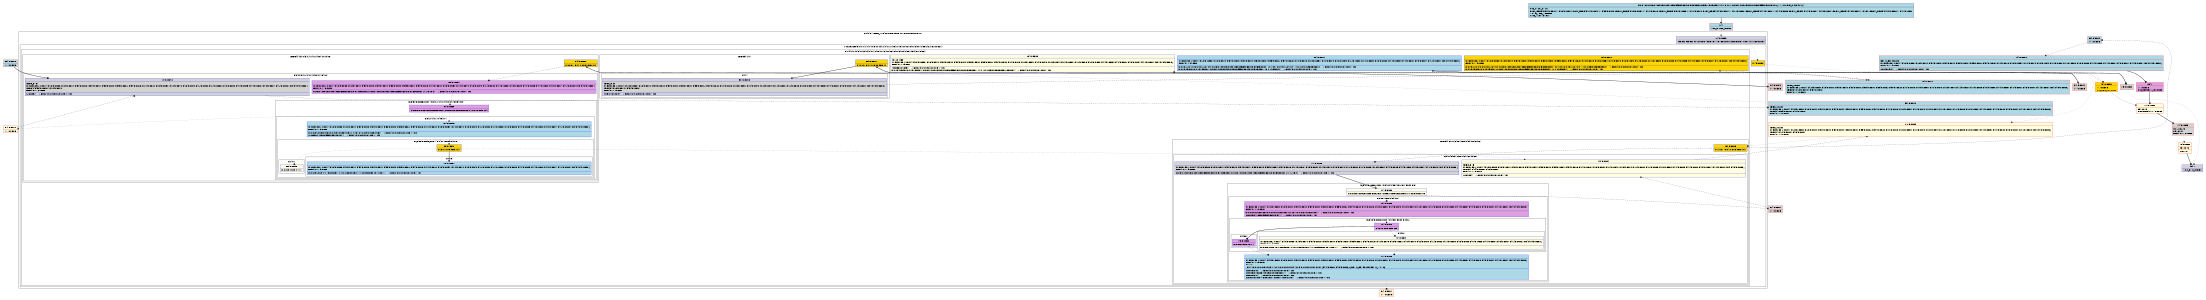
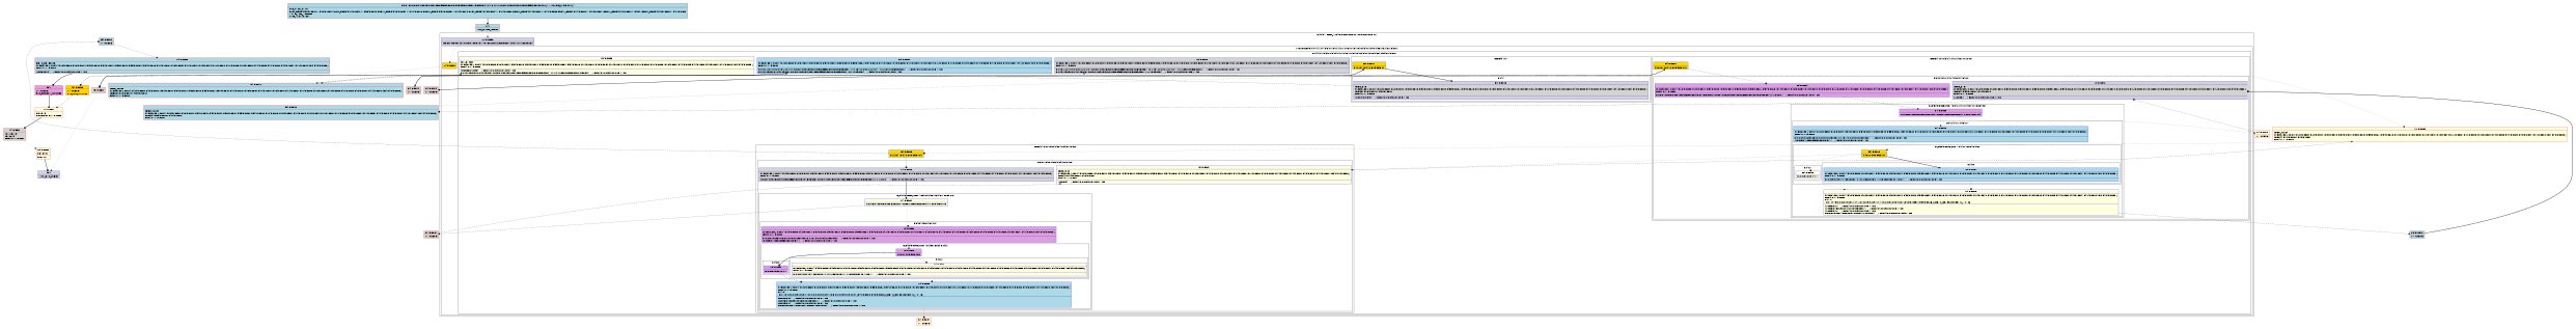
  digraph {
    fontname=Lato
    node [color=blue fillcolor=lightgrey fontname=Lato shape=record style=filled]
    edge [arrowhead=dot fontname=Lato style=dotted]
    n1 [label="{51\:\ 0x0018|LOOP_END\lTryCatch #0 \{, blocks: (B:48:0x0009, B:49:0x0012, B:51:0x0018, B:52:0x0022, B:53:0x002d, B:55:0x0034, B:57:0x0040, B:61:0x0069, B:60:0x0051, B:62:0x007b, B:63:0x007f, B:64:0x008a, B:66:0x0090, B:68:0x009c, B:72:0x00c5, B:71:0x00ad, B:73:0x00d7, B:74:0x00db), top: B:79:0x0009 \}\lLOOP:0: B:49:0x0012\-\>B:51:0x0018\lCatch: all \-\> 0x00dd\l|r2.next().onStart()     \/\/ Catch: java.lang.Throwable \-\> Ldd\l}"]
    n2 [fillcolor=gold label="{50\:\ 0x0016|if (r2.hasNext() != false) goto L7\l}"]
    n3 [fillcolor=lightyellow label="{59\:\ 0x004e|java.lang.String r7 = \"\"\l}"]
    n4 [fillcolor=lightblue label="{60\:\ 0x0051|TryCatch #0 \{, blocks: (B:48:0x0009, B:49:0x0012, B:51:0x0018, B:52:0x0022, B:53:0x002d, B:55:0x0034, B:57:0x0040, B:61:0x0069, B:60:0x0051, B:62:0x007b, B:63:0x007f, B:64:0x008a, B:66:0x0090, B:68:0x009c, B:72:0x00c5, B:71:0x00ad, B:73:0x00d7, B:74:0x00db), top: B:79:0x0009 \}\lCatch: all \-\> 0x00dd\l|java.lang.String r7 = \"Container \" + r11.mContainer + \" is not attached to window. \"     \/\/ Catch: java.lang.Throwable \-\> Ldd\l}"]
    n5 [fillcolor=gold label="{58\:\ 0x004c|if (r0 == true) goto L16\l}"]
    n6 [fillcolor=lightblue label="{57\:\ 0x0040|TryCatch #0 \{, blocks: (B:48:0x0009, B:49:0x0012, B:51:0x0018, B:52:0x0022, B:53:0x002d, B:55:0x0034, B:57:0x0040, B:61:0x0069, B:60:0x0051, B:62:0x007b, B:63:0x007f, B:64:0x008a, B:66:0x0090, B:68:0x009c, B:72:0x00c5, B:71:0x00ad, B:73:0x00d7, B:74:0x00db), top: B:79:0x0009 \}\lCatch: all \-\> 0x00dd\l|java.lang.StringBuilder java.lang.StringBuilder r6 = new java.lang.StringBuilder()     \/\/ Catch: java.lang.Throwable \-\> Ldd\lr6.append(\"SpecialEffectsController: \")     \/\/ Catch: java.lang.Throwable \-\> Ldd\l}"]
+   n7 [fillcolor=lightyellow label="{61\:\ 0x0069|TryCatch #0 \{, blocks: (B:48:0x0009, B:49:0x0012, B:51:0x0018, B:52:0x0022, B:53:0x002d, B:55:0x0034, B:57:0x0040, B:61:0x0069, B:60:0x0051, B:62:0x007b, B:63:0x007f, B:64:0x008a, B:66:0x0090, B:68:0x009c, B:72:0x00c5, B:71:0x00ad, B:73:0x00d7, B:74:0x00db), top: B:79:0x0009 \}\lCatch: all \-\> 0x00dd\lPHI: r7 \l  PHI: (r7v5 java.lang.String) = (r7v4 java.lang.String), (r7v7 java.lang.String) binds: [B:60:0x0051, B:59:0x004e] A[DONT_GENERATE, DONT_INLINE]\l|r6.append(r7)     \/\/ Catch: java.lang.Throwable \-\> Ldd\lr6.append(\"Cancelling running operation \")     \/\/ Catch: java.lang.Throwable \-\> Ldd\lr6.append(r4)     \/\/ Catch: java.lang.Throwable \-\> Ldd\landroid.util.Log.v(\"FragmentManager\", r6.toString())     \/\/ Catch: java.lang.Throwable \-\> Ldd\l}"]
    n8 [fillcolor=plum label="{56\:\ 0x003e|if (androidx.fragment.app.FragmentManager.isLoggingEnabled(2) != false) goto L14\l}"]
    n9 [fillcolor=plum label="{55\:\ 0x0034|TryCatch #0 \{, blocks: (B:48:0x0009, B:49:0x0012, B:51:0x0018, B:52:0x0022, B:53:0x002d, B:55:0x0034, B:57:0x0040, B:61:0x0069, B:60:0x0051, B:62:0x007b, B:63:0x007f, B:64:0x008a, B:66:0x0090, B:68:0x009c, B:72:0x00c5, B:71:0x00ad, B:73:0x00d7, B:74:0x00db), top: B:79:0x0009 \}\lCatch: all \-\> 0x00dd\l|androidx.fragment.app.SpecialEffectsController$Operation androidx.fragment.app.SpecialEffectsController.Operation r4 = r3.next()     \/\/ Catch: java.lang.Throwable \-\> Ldd\l}"]
    n10 [label="{62\:\ 0x007b|LOOP_END\lTryCatch #0 \{, blocks: (B:48:0x0009, B:49:0x0012, B:51:0x0018, B:52:0x0022, B:53:0x002d, B:55:0x0034, B:57:0x0040, B:61:0x0069, B:60:0x0051, B:62:0x007b, B:63:0x007f, B:64:0x008a, B:66:0x0090, B:68:0x009c, B:72:0x00c5, B:71:0x00ad, B:73:0x00d7, B:74:0x00db), top: B:79:0x0009 \}\lLOOP:1: B:53:0x002d\-\>B:62:0x007b\lCatch: all \-\> 0x00dd\l|r4.cancel()     \/\/ Catch: java.lang.Throwable \-\> Ldd\l}"]
    n11 [fillcolor=gold label="{54\:\ 0x0032|if (r3.hasNext() != false) goto L12\l}"]
    n12 [fillcolor=plum label="{70\:\ 0x00aa|java.lang.String r9 = \"\"\l}"]
    n13 [fillcolor=lightyellow label="{71\:\ 0x00ad|TryCatch #0 \{, blocks: (B:48:0x0009, B:49:0x0012, B:51:0x0018, B:52:0x0022, B:53:0x002d, B:55:0x0034, B:57:0x0040, B:61:0x0069, B:60:0x0051, B:62:0x007b, B:63:0x007f, B:64:0x008a, B:66:0x0090, B:68:0x009c, B:72:0x00c5, B:71:0x00ad, B:73:0x00d7, B:74:0x00db), top: B:79:0x0009 \}\lCatch: all \-\> 0x00dd\l|java.lang.String r9 = \"Container \" + r11.mContainer + \" is not attached to window. \"     \/\/ Catch: java.lang.Throwable \-\> Ldd\l}"]
    n14 [fillcolor=plum label="{69\:\ 0x00a8|if (r0 == true) goto L30\l}"]
    n15 [fillcolor=plum label="{68\:\ 0x009c|TryCatch #0 \{, blocks: (B:48:0x0009, B:49:0x0012, B:51:0x0018, B:52:0x0022, B:53:0x002d, B:55:0x0034, B:57:0x0040, B:61:0x0069, B:60:0x0051, B:62:0x007b, B:63:0x007f, B:64:0x008a, B:66:0x0090, B:68:0x009c, B:72:0x00c5, B:71:0x00ad, B:73:0x00d7, B:74:0x00db), top: B:79:0x0009 \}\lCatch: all \-\> 0x00dd\l|java.lang.StringBuilder java.lang.StringBuilder r8 = new java.lang.StringBuilder()     \/\/ Catch: java.lang.Throwable \-\> Ldd\lr8.append(\"SpecialEffectsController: \")     \/\/ Catch: java.lang.Throwable \-\> Ldd\l}"]
    n16 [fillcolor=lightblue label="{72\:\ 0x00c5|TryCatch #0 \{, blocks: (B:48:0x0009, B:49:0x0012, B:51:0x0018, B:52:0x0022, B:53:0x002d, B:55:0x0034, B:57:0x0040, B:61:0x0069, B:60:0x0051, B:62:0x007b, B:63:0x007f, B:64:0x008a, B:66:0x0090, B:68:0x009c, B:72:0x00c5, B:71:0x00ad, B:73:0x00d7, B:74:0x00db), top: B:79:0x0009 \}\lCatch: all \-\> 0x00dd\lPHI: r9 \l  PHI: (r9v3 java.lang.String) = (r9v2 java.lang.String), (r9v5 java.lang.String) binds: [B:71:0x00ad, B:70:0x00aa] A[DONT_GENERATE, DONT_INLINE]\l|r8.append(r9)     \/\/ Catch: java.lang.Throwable \-\> Ldd\lr8.append(\"Cancelling pending operation \")     \/\/ Catch: java.lang.Throwable \-\> Ldd\lr8.append(r6)     \/\/ Catch: java.lang.Throwable \-\> Ldd\landroid.util.Log.v(\"FragmentManager\", r8.toString())     \/\/ Catch: java.lang.Throwable \-\> Ldd\l}"]
    n17 [fillcolor=lightyellow label="{67\:\ 0x009a|if (androidx.fragment.app.FragmentManager.isLoggingEnabled(2) != false) goto L28\l}"]
    n18 [label="{66\:\ 0x0090|TryCatch #0 \{, blocks: (B:48:0x0009, B:49:0x0012, B:51:0x0018, B:52:0x0022, B:53:0x002d, B:55:0x0034, B:57:0x0040, B:61:0x0069, B:60:0x0051, B:62:0x007b, B:63:0x007f, B:64:0x008a, B:66:0x0090, B:68:0x009c, B:72:0x00c5, B:71:0x00ad, B:73:0x00d7, B:74:0x00db), top: B:79:0x0009 \}\lCatch: all \-\> 0x00dd\l|androidx.fragment.app.SpecialEffectsController$Operation androidx.fragment.app.SpecialEffectsController.Operation r6 = r4.next()     \/\/ Catch: java.lang.Throwable \-\> Ldd\l}"]
    n19 [fillcolor=lightyellow label="{73\:\ 0x00d7|LOOP_END\lTryCatch #0 \{, blocks: (B:48:0x0009, B:49:0x0012, B:51:0x0018, B:52:0x0022, B:53:0x002d, B:55:0x0034, B:57:0x0040, B:61:0x0069, B:60:0x0051, B:62:0x007b, B:63:0x007f, B:64:0x008a, B:66:0x0090, B:68:0x009c, B:72:0x00c5, B:71:0x00ad, B:73:0x00d7, B:74:0x00db), top: B:79:0x0009 \}\lLOOP:2: B:64:0x008a\-\>B:73:0x00d7\lCatch: all \-\> 0x00dd\l|r6.cancel()     \/\/ Catch: java.lang.Throwable \-\> Ldd\l}"]
    n20 [fillcolor=gold label="{65\:\ 0x008e|if (r4.hasNext() != false) goto L26\l}"]
    n21 [fillcolor=lightyellow label="{48\:\ 0x0009|TRY_ENTER\lTryCatch #0 \{, blocks: (B:48:0x0009, B:49:0x0012, B:51:0x0018, B:52:0x0022, B:53:0x002d, B:55:0x0034, B:57:0x0040, B:61:0x0069, B:60:0x0051, B:62:0x007b, B:63:0x007f, B:64:0x008a, B:66:0x0090, B:68:0x009c, B:72:0x00c5, B:71:0x00ad, B:73:0x00d7, B:74:0x00db), top: B:79:0x0009 \}\lCatch: all \-\> 0x00dd\l|updateFinalState()     \/\/ Catch: java.lang.Throwable \-\> Ldd\ljava.util.Iterator java.util.Iterator\<androidx.fragment.app.SpecialEffectsController.Operation\> r2 = r11.mPendingOperations.iterator()     \/\/ Catch: java.lang.Throwable \-\> Ldd\l}"]
    n22 [fillcolor=lightblue label="{52\:\ 0x0022|TryCatch #0 \{, blocks: (B:48:0x0009, B:49:0x0012, B:51:0x0018, B:52:0x0022, B:53:0x002d, B:55:0x0034, B:57:0x0040, B:61:0x0069, B:60:0x0051, B:62:0x007b, B:63:0x007f, B:64:0x008a, B:66:0x0090, B:68:0x009c, B:72:0x00c5, B:71:0x00ad, B:73:0x00d7, B:74:0x00db), top: B:79:0x0009 \}\lCatch: all \-\> 0x00dd\l|java.util.ArrayList java.util.ArrayList\<androidx.fragment.app.SpecialEffectsController.Operation\> r2 = new java.util.ArrayList\<\>(r11.mRunningOperations)     \/\/ Catch: java.lang.Throwable \-\> Ldd\ljava.util.Iterator java.util.Iterator\<androidx.fragment.app.SpecialEffectsController.Operation\> r3 = r2.iterator()     \/\/ Catch: java.lang.Throwable \-\> Ldd\l}"]
-   n23 [fillcolor=gold label="{63\:\ 0x007f|TryCatch #0 \{, blocks: (B:48:0x0009, B:49:0x0012, B:51:0x0018, B:52:0x0022, B:53:0x002d, B:55:0x0034, B:57:0x0040, B:61:0x0069, B:60:0x0051, B:62:0x007b, B:63:0x007f, B:64:0x008a, B:66:0x0090, B:68:0x009c, B:72:0x00c5, B:71:0x00ad, B:73:0x00d7, B:74:0x00db), top: B:79:0x0009 \}\lCatch: all \-\> 0x00dd\l|java.util.ArrayList java.util.ArrayList\<androidx.fragment.app.SpecialEffectsController.Operation\> r3 = new java.util.ArrayList\<\>(r11.mPendingOperations)     \/\/ Catch: java.lang.Throwable \-\> Ldd\ljava.util.Iterator java.util.Iterator\<androidx.fragment.app.SpecialEffectsController.Operation\> r4 = r3.iterator()     \/\/ Catch: java.lang.Throwable \-\> Ldd\l}"]
+   n23 [label="{63\:\ 0x007f|TryCatch #0 \{, blocks: (B:48:0x0009, B:49:0x0012, B:51:0x0018, B:52:0x0022, B:53:0x002d, B:55:0x0034, B:57:0x0040, B:61:0x0069, B:60:0x0051, B:62:0x007b, B:63:0x007f, B:64:0x008a, B:66:0x0090, B:68:0x009c, B:72:0x00c5, B:71:0x00ad, B:73:0x00d7, B:74:0x00db), top: B:79:0x0009 \}\lCatch: all \-\> 0x00dd\l|java.util.ArrayList java.util.ArrayList\<androidx.fragment.app.SpecialEffectsController.Operation\> r3 = new java.util.ArrayList\<\>(r11.mPendingOperations)     \/\/ Catch: java.lang.Throwable \-\> Ldd\ljava.util.Iterator java.util.Iterator\<androidx.fragment.app.SpecialEffectsController.Operation\> r4 = r3.iterator()     \/\/ Catch: java.lang.Throwable \-\> Ldd\l}"]
    n24 [fillcolor=gold label="{47\:\ 0x0008}"]
    n25 [label="{46\:\ 0x0000|boolean boolean r0 = androidx.core.view.ViewCompat.isAttachedToWindow(r11.mContainer)\l}"]
    n26 [color=red fillcolor=lightblue label="{49\:\ 0x0012|LOOP_START\lTryCatch #0 \{, blocks: (B:48:0x0009, B:49:0x0012, B:51:0x0018, B:52:0x0022, B:53:0x002d, B:55:0x0034, B:57:0x0040, B:61:0x0069, B:60:0x0051, B:62:0x007b, B:63:0x007f, B:64:0x008a, B:66:0x0090, B:68:0x009c, B:72:0x00c5, B:71:0x00ad, B:73:0x00d7, B:74:0x00db), top: B:79:0x0009 \}\lLOOP:0: B:49:0x0012\-\>B:51:0x0018\lCatch: all \-\> 0x00dd\l}"]
    n27 [color=red label="{81\:\ 0x0022|SYNTHETIC\l}"]
    n28 [color=red fillcolor=lightblue label="{83\:\ 0x007b|SYNTHETIC\l}"]
    n29 [color=red fillcolor=lightyellow label="{84\:\ 0x007b|SYNTHETIC\l}"]
    n30 [color=red fillcolor=lightblue label="{53\:\ 0x002d|LOOP_START\lTryCatch #0 \{, blocks: (B:48:0x0009, B:49:0x0012, B:51:0x0018, B:52:0x0022, B:53:0x002d, B:55:0x0034, B:57:0x0040, B:61:0x0069, B:60:0x0051, B:62:0x007b, B:63:0x007f, B:64:0x008a, B:66:0x0090, B:68:0x009c, B:72:0x00c5, B:71:0x00ad, B:73:0x00d7, B:74:0x00db), top: B:79:0x0009 \}\lLOOP:1: B:53:0x002d\-\>B:62:0x007b\lCatch: all \-\> 0x00dd\l}"]
    n31 [color=red label="{82\:\ 0x007f|SYNTHETIC\l}"]
    n32 [color=red fillcolor=lightyellow label="{86\:\ 0x00d7|SYNTHETIC\l}"]
    n33 [color=red label="{87\:\ 0x00d7|SYNTHETIC\l}"]
    n34 [color=red fillcolor=lightyellow label="{64\:\ 0x008a|LOOP_START\lTryCatch #0 \{, blocks: (B:48:0x0009, B:49:0x0012, B:51:0x0018, B:52:0x0022, B:53:0x002d, B:55:0x0034, B:57:0x0040, B:61:0x0069, B:60:0x0051, B:62:0x007b, B:63:0x007f, B:64:0x008a, B:66:0x0090, B:68:0x009c, B:72:0x00c5, B:71:0x00ad, B:73:0x00d7, B:74:0x00db), top: B:79:0x0009 \}\lLOOP:2: B:64:0x008a\-\>B:73:0x00d7\lCatch: all \-\> 0x00dd\l}"]
    n35 [color=red fillcolor=lightblue label="{85\:\ 0x00db|SYNTHETIC\l}"]
    n36 [color=red label="{75\:\ 0x00dc}"]
    n37 [color=red fillcolor=gold label="{79\:\ 0x0009|SYNTHETIC\lEXC_TOP_SPLITTER\l}"]
    n38 [color=red fillcolor=lightyellow label="{76\:\ 0x00dd|REMOVE\lExcHandler: all \-\> 0x00dd\l}"]
    n39 [color=red fillcolor=lightblue label="{74\:\ 0x00db|DONT_GENERATE\lTryCatch #0 \{, blocks: (B:48:0x0009, B:49:0x0012, B:51:0x0018, B:52:0x0022, B:53:0x002d, B:55:0x0034, B:57:0x0040, B:61:0x0069, B:60:0x0051, B:62:0x007b, B:63:0x007f, B:64:0x008a, B:66:0x0090, B:68:0x009c, B:72:0x00c5, B:71:0x00ad, B:73:0x00d7, B:74:0x00db), top: B:79:0x0009 \}\lCatch: all \-\> 0x00dd\l|monitor\-exit()     \/\/ Catch: java.lang.Throwable \-\> Ldd\l}"]
    n40 [color=red fillcolor=lightblue label="{44\:\ ?|MTH_ENTER_BLOCK\l}"]
    n41 [color=red label="{77\:\ 0x00de|TRY_LEAVE\lREMOVE\lCatch: all \-\> 0x00dd\l}"]
    n42 [color=red fillcolor=plum label="{80\:\ ?|SYNTHETIC\lEXC_BOTTOM_SPLITTER\l}"]
    n43 [label="{45\:\ ?|MTH_EXIT_BLOCK\l}"]
    n44 [color=red fillcolor=lightyellow label="{78\:\ 0x00df|REMOVE\l|throw r2\l}"]
    n45 [fillcolor=lightblue label="{public void androidx.fragment.app.SpecialEffectsController.forceCompleteAllOperations((r11v0 'this' androidx.fragment.app.SpecialEffectsController A[IMMUTABLE_TYPE, THIS]))  | USE_LINES_HINTS\lBACK_EDGE: B:51:0x0018 \-\> B:49:0x0012, BACK_EDGE: B:62:0x007b \-\> B:53:0x002d, CROSS_EDGE: B:60:0x0051 \-\> B:61:0x0069, CROSS_EDGE: B:56:0x003e \-\> B:62:0x007b, BACK_EDGE: B:73:0x00d7 \-\> B:64:0x008a, CROSS_EDGE: B:71:0x00ad \-\> B:72:0x00c5, CROSS_EDGE: B:67:0x009a \-\> B:73:0x00d7, CROSS_EDGE: B:78:0x00df \-\> B:45:?, CROSS_EDGE: B:79:0x0009 \-\> B:76:0x00dd\lINLINE_NOT_NEEDED\lTYPE_VARS: EMPTY\l}" color=""]
    subgraph cluster_1 {
      label="R(2:1|8) | DECL_VAR: java.lang.String null, java.lang.String null\l"
      n25
      subgraph cluster_2 {
        label="Synchronized:R(2:2|(6:4|(1:7)|9|(3:12|(3:14|(1:16)(1:20)|17)(0)|19)|23|(3:26|(3:28|(1:30)(1:34)|31)(0)|33)))"
        n24
        subgraph cluster_3 {
          label="R(6:4|(1:7)|9|(3:12|(3:14|(1:16)(1:20)|17)(0)|19)|23|(3:26|(3:28|(1:30)(1:34)|31)(0)|33))"
          n21
          n22
          n23
          subgraph cluster_4 {
            label="LOOP:0: (1:7)"
            n2
            subgraph cluster_5 {
              label="R(1:7)"
              n1
            }
          }
          subgraph cluster_6 {
            label="LOOP:1: (3:12|(3:14|(1:16)(1:20)|17)(0)|19)"
            n11
            subgraph cluster_7 {
              label="R(3:12|(3:14|(1:16)(1:20)|17)(0)|19)"
              n9
              n10
              subgraph cluster_8 {
                label="IF [B:56:0x003e] THEN: R(3:14|(1:16)(1:20)|17) ELSE: R(0)"
                n8
                subgraph cluster_9 {
                  label="R(3:14|(1:16)(1:20)|17)"
                  n6
+                 n7
                  subgraph cluster_10 {
                    label="IF [B:58:0x004c] THEN: R(1:16) ELSE: R(1:20)"
                    n5
                    subgraph cluster_11 {
                      label="R(1:16)"
                      n3
                    }
                    subgraph cluster_12 {
                      label="R(1:20)"
                      n4
                    }
                  }
                }
                subgraph cluster_13 {
                  label="R(0)"
                }
              }
            }
          }
          subgraph cluster_14 {
            label="LOOP:2: (3:26|(3:28|(1:30)(1:34)|31)(0)|33)"
            n20
            subgraph cluster_15 {
              label="R(3:26|(3:28|(1:30)(1:34)|31)(0)|33)"
              n18
              n19
              subgraph cluster_16 {
                label="IF [B:67:0x009a] THEN: R(3:28|(1:30)(1:34)|31) ELSE: R(0)"
                n17
                subgraph cluster_17 {
                  label="R(3:28|(1:30)(1:34)|31)"
                  n15
                  n16
                  subgraph cluster_18 {
                    label="IF [B:69:0x00a8] THEN: R(1:30) ELSE: R(1:34)"
                    n14
                    subgraph cluster_19 {
                      label="R(1:30)"
                      n12
                    }
                    subgraph cluster_20 {
                      label="R(1:34)"
                      n13
                    }
                  }
                }
                subgraph cluster_21 {
                  label="R(0)"
                }
              }
            }
          }
        }
      }
    }
    n1 -> n26 [arrowhead=normal style=dashed]
    n2 -> n1 [style=bold]
    n2 -> n27 [arrowhead=normal style=bold]
+   n3 -> n7 [arrowhead=normal]
+   n4 -> n7 [arrowhead=box]
    n5 -> n3 [arrowhead=box]
    n5 -> n4 [arrowhead=normal style=bold]
    n5 -> n19 [arrowhead=normal]
    n6 -> n5
+   n7 -> n28 [style=dashed]
    n8 -> n6
    n8 -> n29
    n9 -> n8 [style=dashed]
    n10 -> n30 [arrowhead=box style=dashed]
    n11 -> n9 [arrowhead=box style=dashed]
    n11 -> n31 [style=bold]
    n12 -> n16 [arrowhead=box style=dashed]
    n13 -> n16 [arrowhead=box]
    n14 -> n12 [arrowhead=box style=bold]
    n14 -> n13 [arrowhead=box style=dashed]
    n15 -> n14 [style=dashed]
    n16 -> n32 [arrowhead=box]
    n17 -> n15 [arrowhead=box]
    n17 -> n33 [style=dashed]
    n18 -> n17 [style=bold]
    n19 -> n34 [arrowhead=normal style=dashed]
    n20 -> n18 [arrowhead=box style=dashed]
    n20 -> n35 [arrowhead=box style=dashed]
    n21 -> n26 [arrowhead=normal style=dashed]
    n22 -> n36 [arrowhead=normal style=bold]
    n23 -> n34
    n24 -> n37 [arrowhead=box]
    n25 -> n24
    n26 -> n2
    n27 -> n22 [style=dashed]
    n28 -> n10 [arrowhead=box style=bold]
    n29 -> n10 [arrowhead=box style=dashed]
    n30 -> n11
    n33 -> n19 [style=dashed]
    n34 -> n20 [arrowhead=box]
    n35 -> n39 [style=dashed]
    n36 -> n23 [arrowhead=normal]
    n36 -> n43
    n37 -> n21 [arrowhead=box style=dashed]
    n37 -> n38 [style=dashed]
    n38 -> n41 [style=bold]
    n39 -> n36 [arrowhead=box]
    n39 -> n42 [arrowhead=box style=bold]
    n40 -> n25 [arrowhead=normal]
    n41 -> n44 [arrowhead=normal]
    n42 -> n38 [style=bold]
    n44 -> n43 [arrowhead=box style=bold]
    n45 -> n40 [style=bold]
  }
